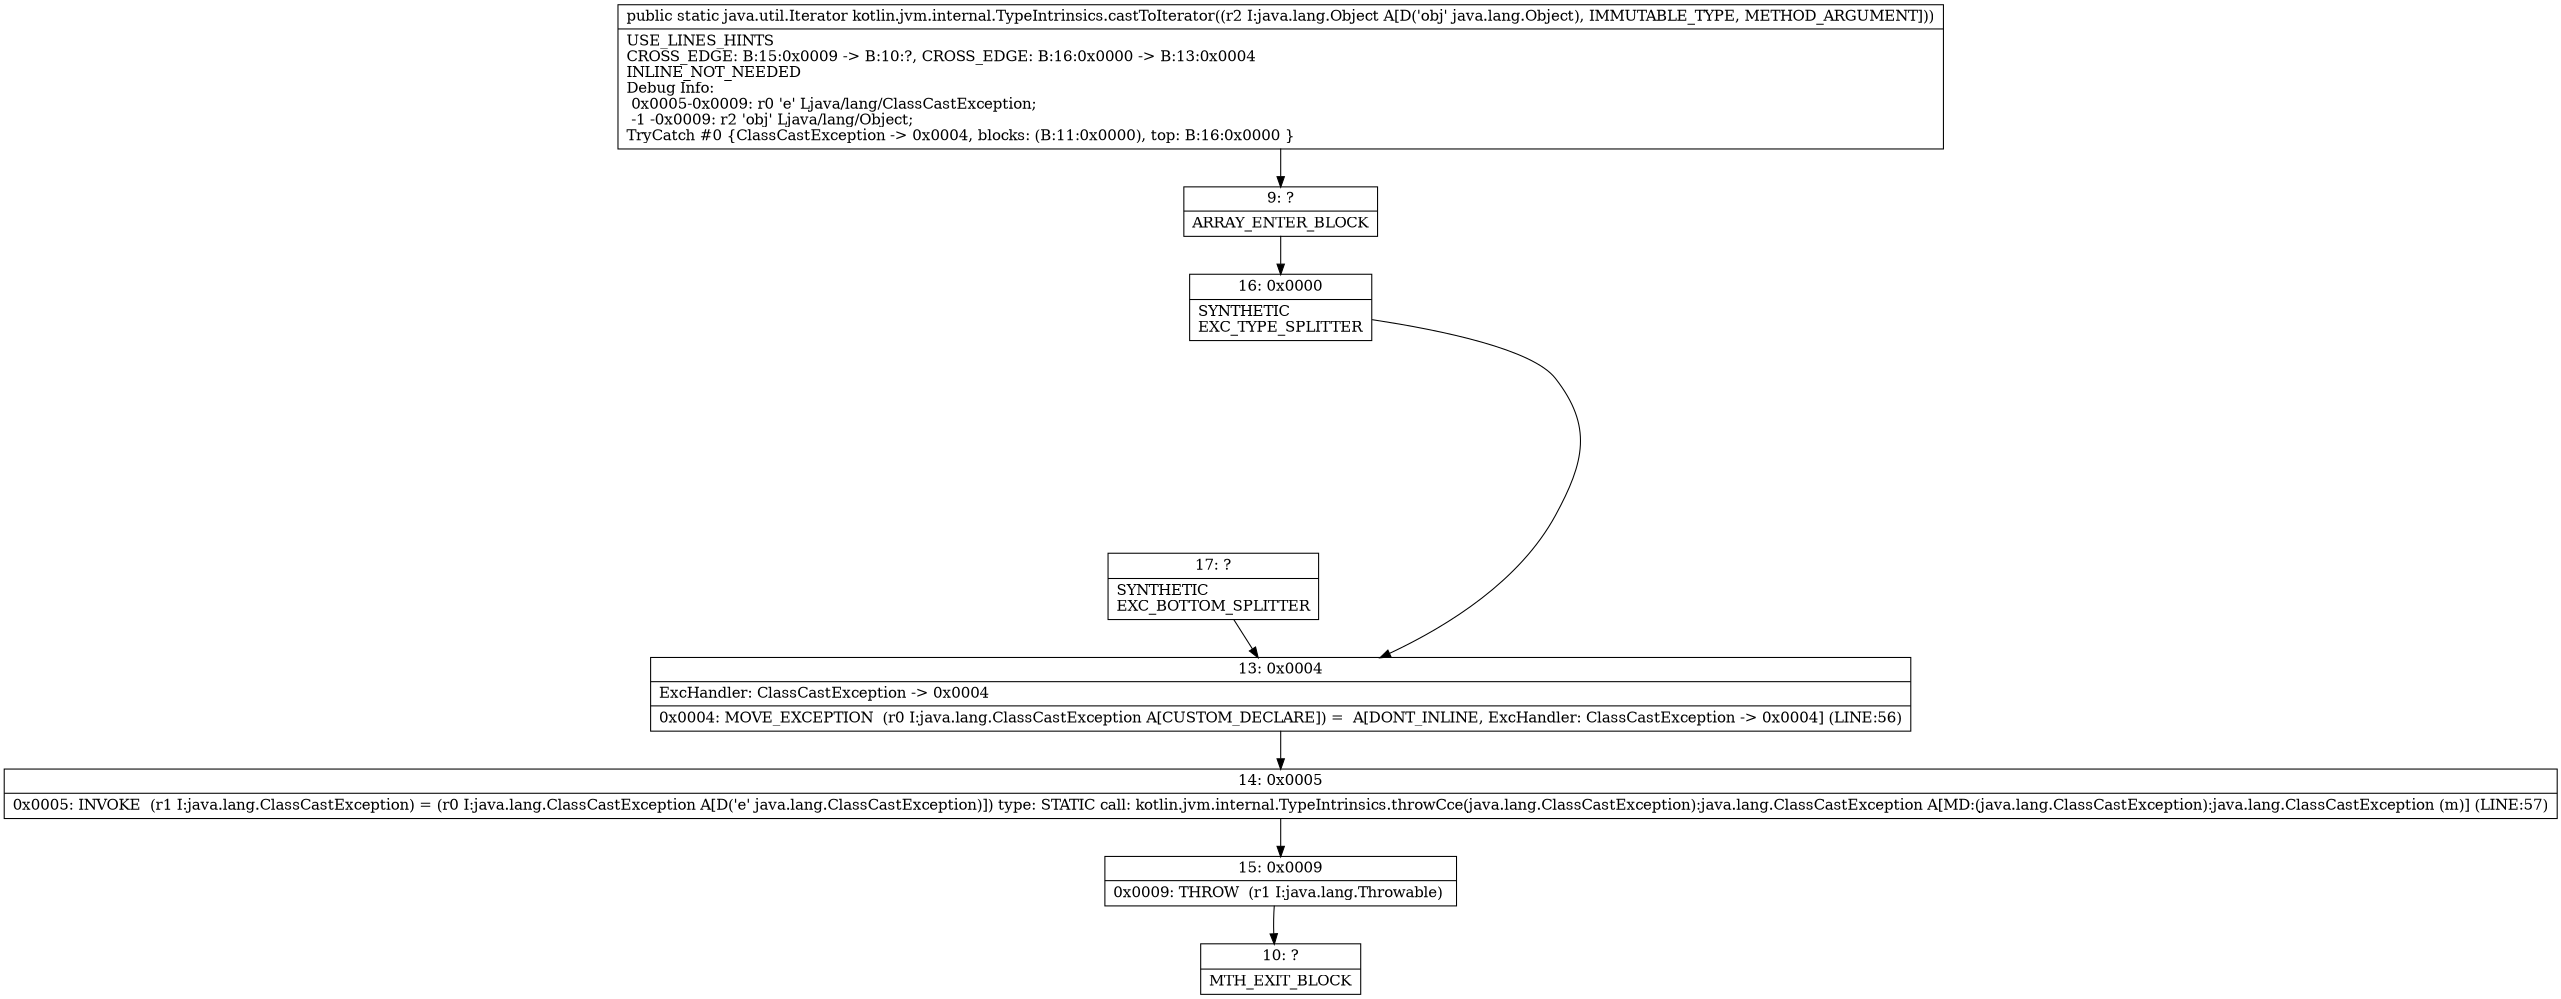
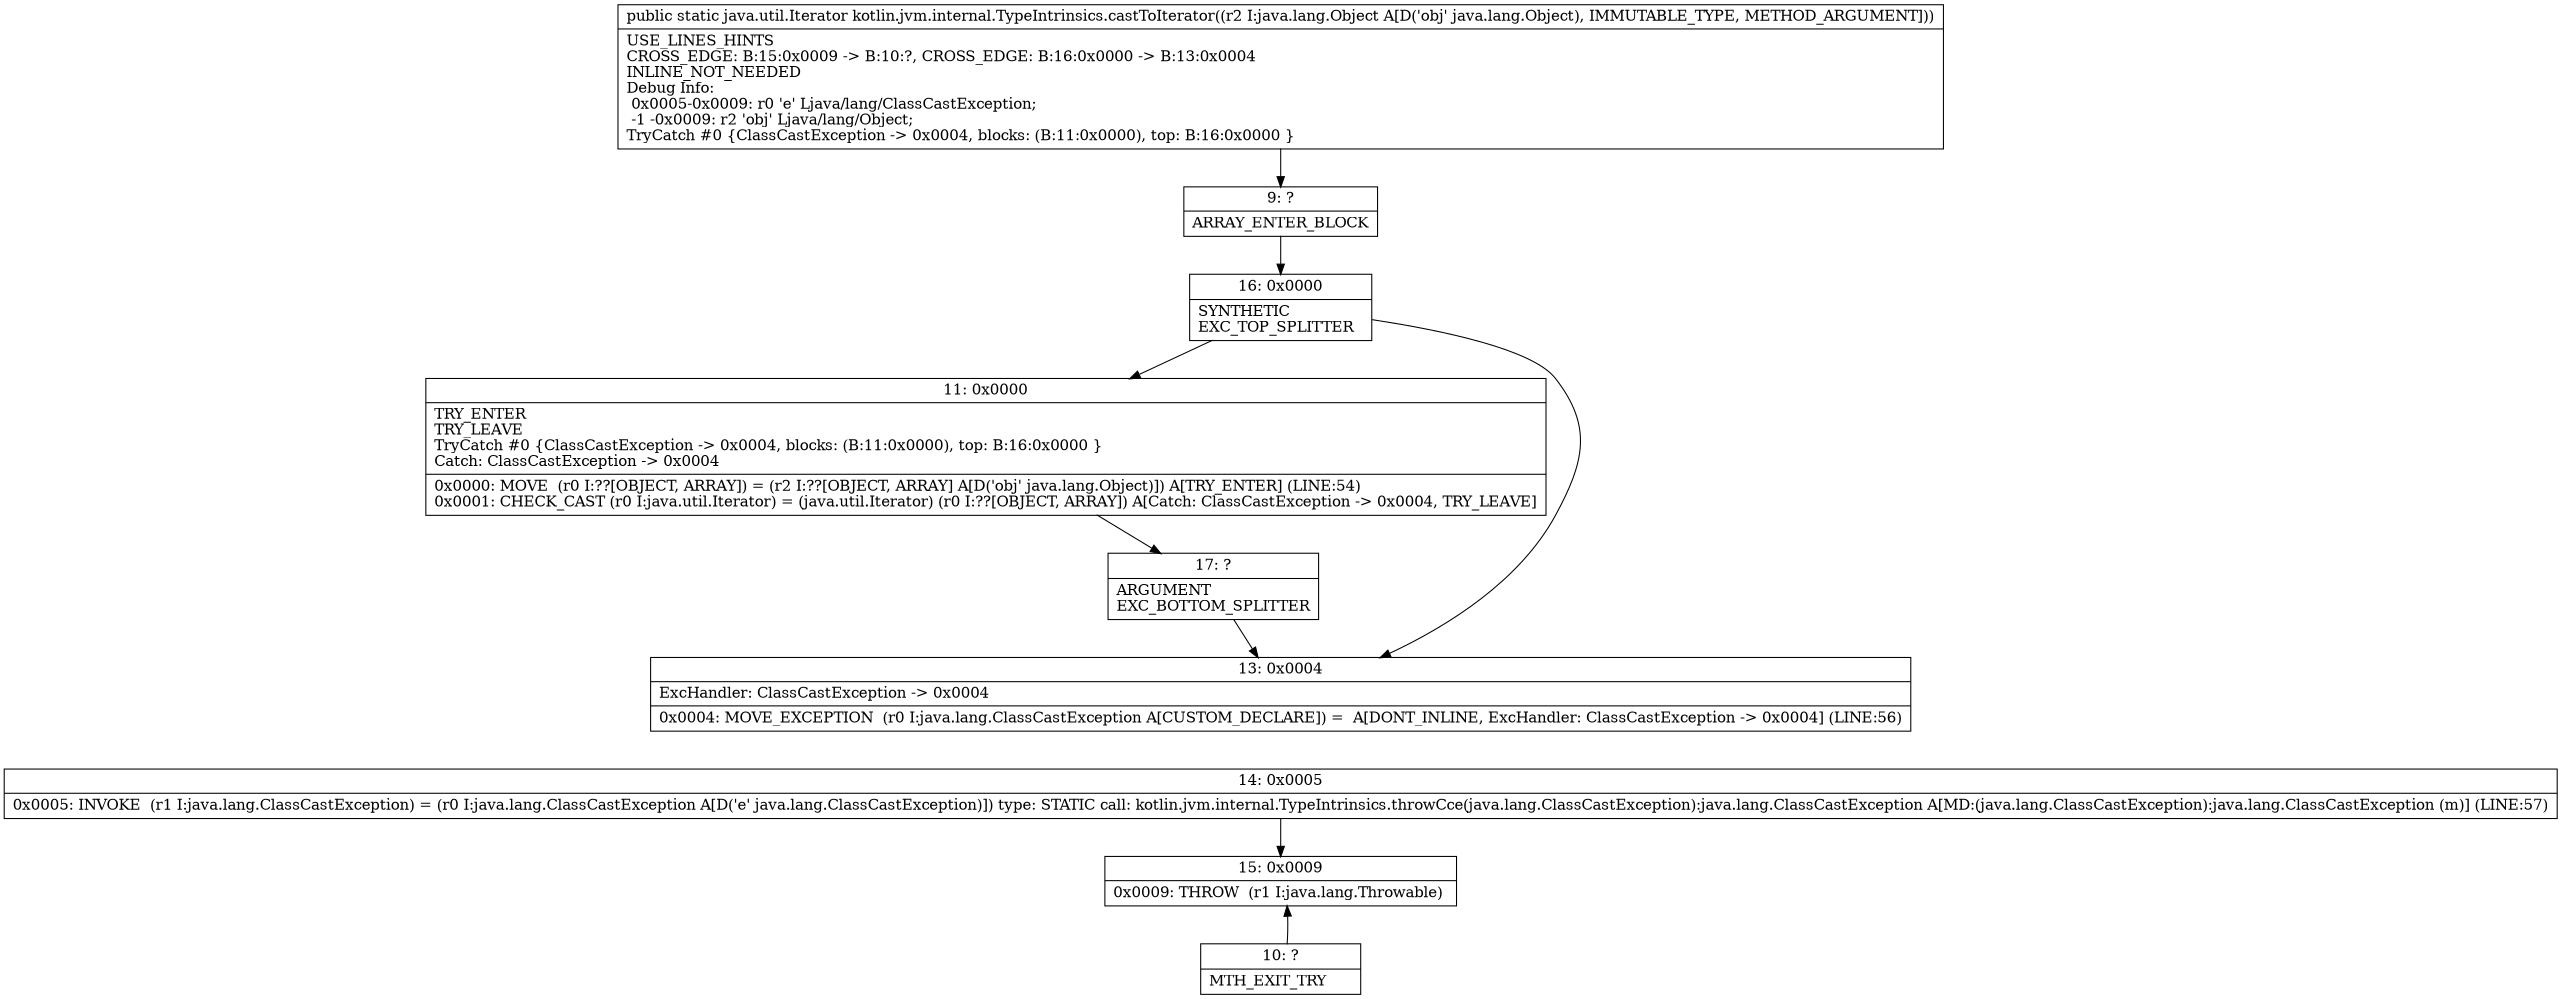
  digraph {
    node [shape=record]
    n1 [label="{9\:\ ?|ARRAY_ENTER_BLOCK\l}"]
-   n2 [label="{16\:\ 0x0000|SYNTHETIC\lEXC_TYPE_SPLITTER\l}"]
+   n2 [label="{16\:\ 0x0000|SYNTHETIC\lEXC_TOP_SPLITTER\l}"]
+   n3 [label="{11\:\ 0x0000|TRY_ENTER\lTRY_LEAVE\lTryCatch #0 \{ClassCastException \-\> 0x0004, blocks: (B:11:0x0000), top: B:16:0x0000 \}\lCatch: ClassCastException \-\> 0x0004\l|0x0000: MOVE  (r0 I:??[OBJECT, ARRAY]) = (r2 I:??[OBJECT, ARRAY] A[D('obj' java.lang.Object)]) A[TRY_ENTER] (LINE:54)\l0x0001: CHECK_CAST (r0 I:java.util.Iterator) = (java.util.Iterator) (r0 I:??[OBJECT, ARRAY]) A[Catch: ClassCastException \-\> 0x0004, TRY_LEAVE]\l}"]
    n4 [label="{13\:\ 0x0004|ExcHandler: ClassCastException \-\> 0x0004\l|0x0004: MOVE_EXCEPTION  (r0 I:java.lang.ClassCastException A[CUSTOM_DECLARE]) =  A[DONT_INLINE, ExcHandler: ClassCastException \-\> 0x0004] (LINE:56)\l}"]
-   n5 [label="{17\:\ ?|SYNTHETIC\lEXC_BOTTOM_SPLITTER\l}"]
+   n5 [label="{17\:\ ?|ARGUMENT\lEXC_BOTTOM_SPLITTER\l}"]
    n6 [label="{14\:\ 0x0005|0x0005: INVOKE  (r1 I:java.lang.ClassCastException) = (r0 I:java.lang.ClassCastException A[D('e' java.lang.ClassCastException)]) type: STATIC call: kotlin.jvm.internal.TypeIntrinsics.throwCce(java.lang.ClassCastException):java.lang.ClassCastException A[MD:(java.lang.ClassCastException):java.lang.ClassCastException (m)] (LINE:57)\l}"]
-   n7 [label="{10\:\ ?|MTH_EXIT_BLOCK\l}"]
+   n7 [label="{10\:\ ?|MTH_EXIT_TRY\l}"]
    n8 [label="{15\:\ 0x0009|0x0009: THROW  (r1 I:java.lang.Throwable) \l}"]
    n9 [label="{public static java.util.Iterator kotlin.jvm.internal.TypeIntrinsics.castToIterator((r2 I:java.lang.Object A[D('obj' java.lang.Object), IMMUTABLE_TYPE, METHOD_ARGUMENT]))  | USE_LINES_HINTS\lCROSS_EDGE: B:15:0x0009 \-\> B:10:?, CROSS_EDGE: B:16:0x0000 \-\> B:13:0x0004\lINLINE_NOT_NEEDED\lDebug Info:\l  0x0005\-0x0009: r0 'e' Ljava\/lang\/ClassCastException;\l  \-1 \-0x0009: r2 'obj' Ljava\/lang\/Object;\lTryCatch #0 \{ClassCastException \-\> 0x0004, blocks: (B:11:0x0000), top: B:16:0x0000 \}\l}"]
    n1 -> n2
+   n2 -> n3
    n2 -> n4
-   n4 -> n6
+   n3 -> n5
    n5 -> n4
    n6 -> n8
-   n8 -> n7
+   n7 -> n8
    n9 -> n1
  }
